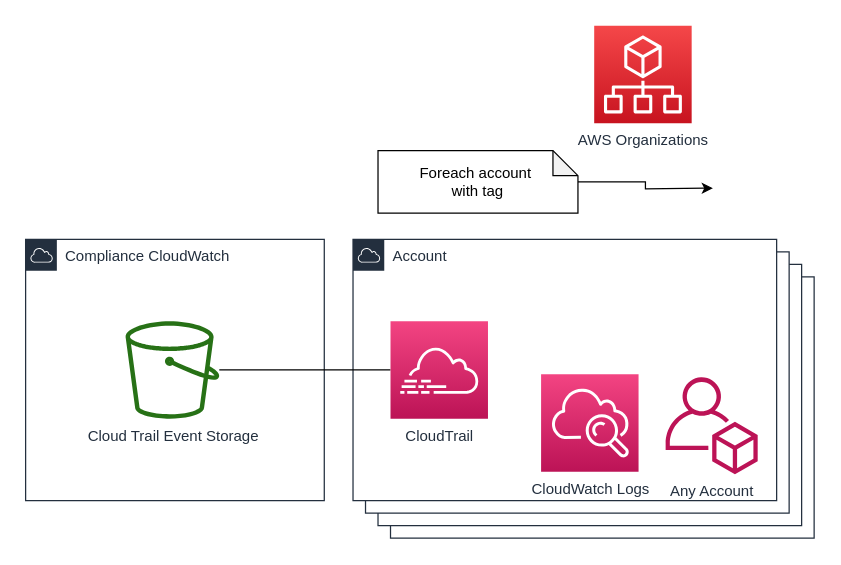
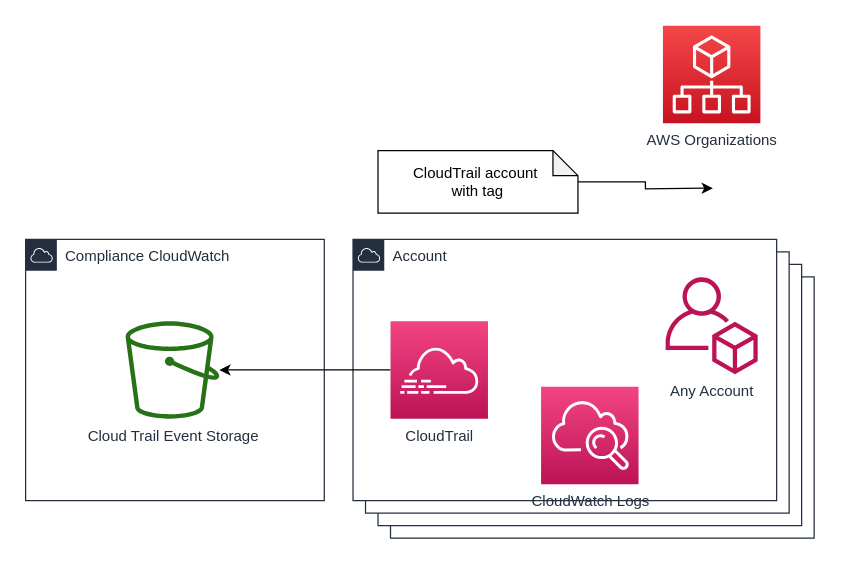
  <mxCell id="0" />
  <mxCell id="1" parent="0" />
  <mxCell id="2" value="Account" style="points=[[0,0],[0.25,0],[0.5,0],[0.75,0],[1,0],[1,0.25],[1,0.5],[1,0.75],[1,1],[0.75,1],[0.5,1],[0.25,1],[0,1],[0,0.75],[0,0.5],[0,0.25]];outlineConnect=0;gradientColor=none;html=1;whiteSpace=wrap;fontSize=12;fontStyle=0;shape=mxgraph.aws4.group;grIcon=mxgraph.aws4.group_aws_cloud;strokeColor=#232F3E;fillColor=#ffffff;verticalAlign=top;align=left;spacingLeft=30;fontColor=#232F3E;dashed=0;" parent="1" vertex="1"><mxGeometry x="312" y="221" width="339" height="209" as="geometry" /></mxCell>
  <mxCell id="3" value="Account" style="points=[[0,0],[0.25,0],[0.5,0],[0.75,0],[1,0],[1,0.25],[1,0.5],[1,0.75],[1,1],[0.75,1],[0.5,1],[0.25,1],[0,1],[0,0.75],[0,0.5],[0,0.25]];outlineConnect=0;gradientColor=none;html=1;whiteSpace=wrap;fontSize=12;fontStyle=0;shape=mxgraph.aws4.group;grIcon=mxgraph.aws4.group_aws_cloud;strokeColor=#232F3E;fillColor=#ffffff;verticalAlign=top;align=left;spacingLeft=30;fontColor=#232F3E;dashed=0;" parent="1" vertex="1"><mxGeometry x="302" y="211" width="339" height="209" as="geometry" /></mxCell>
  <mxCell id="4" value="Account" style="points=[[0,0],[0.25,0],[0.5,0],[0.75,0],[1,0],[1,0.25],[1,0.5],[1,0.75],[1,1],[0.75,1],[0.5,1],[0.25,1],[0,1],[0,0.75],[0,0.5],[0,0.25]];outlineConnect=0;gradientColor=none;html=1;whiteSpace=wrap;fontSize=12;fontStyle=0;shape=mxgraph.aws4.group;grIcon=mxgraph.aws4.group_aws_cloud;strokeColor=#232F3E;fillColor=#ffffff;verticalAlign=top;align=left;spacingLeft=30;fontColor=#232F3E;dashed=0;" parent="1" vertex="1"><mxGeometry x="292" y="201" width="339" height="209" as="geometry" /></mxCell>
  <mxCell id="5" value="Account" style="points=[[0,0],[0.25,0],[0.5,0],[0.75,0],[1,0],[1,0.25],[1,0.5],[1,0.75],[1,1],[0.75,1],[0.5,1],[0.25,1],[0,1],[0,0.75],[0,0.5],[0,0.25]];outlineConnect=0;gradientColor=none;html=1;whiteSpace=wrap;fontSize=12;fontStyle=0;shape=mxgraph.aws4.group;grIcon=mxgraph.aws4.group_aws_cloud;strokeColor=#232F3E;fillColor=#ffffff;verticalAlign=top;align=left;spacingLeft=30;fontColor=#232F3E;dashed=0;" parent="1" vertex="1"><mxGeometry x="282" y="191" width="339" height="209" as="geometry" /></mxCell>
  <mxCell id="6" style="edgeStyle=orthogonalEdgeStyle;rounded=0;orthogonalLoop=1;jettySize=auto;html=1;" parent="1" source="7" edge="1"><mxGeometry relative="1" as="geometry"><mxPoint x="570" y="150" as="targetPoint" /></mxGeometry></mxCell>
- <mxCell id="7" value="Foreach account&amp;nbsp;&lt;br&gt;with tag" style="shape=note;whiteSpace=wrap;html=1;backgroundOutline=1;darkOpacity=0.05;strokeColor=#000000;fillColor=#FFFFFF;size=20;" parent="1" vertex="1"><mxGeometry x="302" y="120" width="160" height="50" as="geometry" /></mxCell>
- <mxCell id="8" value="Any Account" style="outlineConnect=0;fontColor=#232F3E;gradientColor=none;fillColor=#BC1356;strokeColor=none;dashed=0;verticalLabelPosition=bottom;verticalAlign=top;align=center;html=1;fontSize=12;fontStyle=0;aspect=fixed;pointerEvents=1;shape=mxgraph.aws4.organizations_account;" parent="1" vertex="1"><mxGeometry x="532" y="301" width="74" height="78" as="geometry" /></mxCell>
- <mxCell id="9" value="AWS Organizations&lt;br&gt;" style="outlineConnect=0;fontColor=#232F3E;gradientColor=#F54749;gradientDirection=north;fillColor=#C7131F;strokeColor=#ffffff;dashed=0;verticalLabelPosition=bottom;verticalAlign=top;align=center;html=1;fontSize=12;fontStyle=0;aspect=fixed;shape=mxgraph.aws4.resourceIcon;resIcon=mxgraph.aws4.organizations;" parent="1" vertex="1"><mxGeometry x="475" y="20" width="78" height="78" as="geometry" /></mxCell>
+ <mxCell id="7" value="CloudTrail account&amp;nbsp;&lt;br&gt;with tag" style="shape=note;whiteSpace=wrap;html=1;backgroundOutline=1;darkOpacity=0.05;strokeColor=#000000;fillColor=#FFFFFF;size=20;" parent="1" vertex="1"><mxGeometry x="302" y="120" width="160" height="50" as="geometry" /></mxCell>
+ <mxCell id="8" value="Any Account" style="outlineConnect=0;fontColor=#232F3E;gradientColor=none;fillColor=#BC1356;strokeColor=none;dashed=0;verticalLabelPosition=bottom;verticalAlign=top;align=center;html=1;fontSize=12;fontStyle=0;aspect=fixed;pointerEvents=1;shape=mxgraph.aws4.organizations_account;" parent="1" vertex="1"><mxGeometry x="532" y="221" width="74" height="78" as="geometry" /></mxCell>
+ <mxCell id="9" value="AWS Organizations&lt;br&gt;" style="outlineConnect=0;fontColor=#232F3E;gradientColor=#F54749;gradientDirection=north;fillColor=#C7131F;strokeColor=#ffffff;dashed=0;verticalLabelPosition=bottom;verticalAlign=top;align=center;html=1;fontSize=12;fontStyle=0;aspect=fixed;shape=mxgraph.aws4.resourceIcon;resIcon=mxgraph.aws4.organizations;" parent="1" vertex="1"><mxGeometry x="530" y="20" width="78" height="78" as="geometry" /></mxCell>
  <mxCell id="10" value="Compliance CloudWatch" style="points=[[0,0],[0.25,0],[0.5,0],[0.75,0],[1,0],[1,0.25],[1,0.5],[1,0.75],[1,1],[0.75,1],[0.5,1],[0.25,1],[0,1],[0,0.75],[0,0.5],[0,0.25]];outlineConnect=0;gradientColor=none;html=1;whiteSpace=wrap;fontSize=12;fontStyle=0;shape=mxgraph.aws4.group;grIcon=mxgraph.aws4.group_aws_cloud;strokeColor=#232F3E;fillColor=#ffffff;verticalAlign=top;align=left;spacingLeft=30;fontColor=#232F3E;dashed=0;" vertex="1" parent="1"><mxGeometry x="20" y="191" width="239" height="209" as="geometry" /></mxCell>
  <mxCell id="11" value="Cloud Trail Event Storage" style="outlineConnect=0;fontColor=#232F3E;gradientColor=none;fillColor=#277116;strokeColor=none;dashed=0;verticalLabelPosition=bottom;verticalAlign=top;align=center;html=1;fontSize=12;fontStyle=0;aspect=fixed;pointerEvents=1;shape=mxgraph.aws4.bucket;shadow=0;" vertex="1" parent="1"><mxGeometry x="100" y="256.5" width="75" height="78" as="geometry" /></mxCell>
- <mxCell id="12" style="edgeStyle=orthogonalEdgeStyle;rounded=0;orthogonalLoop=1;jettySize=auto;html=1;endArrow=none;" edge="1" parent="1" source="13" target="11"><mxGeometry relative="1" as="geometry" /></mxCell>
+ <mxCell id="12" style="edgeStyle=orthogonalEdgeStyle;rounded=0;orthogonalLoop=1;jettySize=auto;html=1;" edge="1" parent="1" source="13" target="11"><mxGeometry relative="1" as="geometry" /></mxCell>
  <mxCell id="13" value="CloudTrail" style="outlineConnect=0;fontColor=#232F3E;gradientColor=#F34482;gradientDirection=north;fillColor=#BC1356;strokeColor=#ffffff;dashed=0;verticalLabelPosition=bottom;verticalAlign=top;align=center;html=1;fontSize=12;fontStyle=0;aspect=fixed;shape=mxgraph.aws4.resourceIcon;resIcon=mxgraph.aws4.cloudtrail;shadow=0;" vertex="1" parent="1"><mxGeometry x="312" y="256.5" width="78" height="78" as="geometry" /></mxCell>
- <mxCell id="14" value="CloudWatch Logs" style="outlineConnect=0;fontColor=#232F3E;gradientColor=#F34482;gradientDirection=north;fillColor=#BC1356;strokeColor=#ffffff;dashed=0;verticalLabelPosition=bottom;verticalAlign=top;align=center;html=1;fontSize=12;fontStyle=0;aspect=fixed;shape=mxgraph.aws4.resourceIcon;resIcon=mxgraph.aws4.cloudwatch;shadow=0;" vertex="1" parent="1"><mxGeometry x="432.5" y="299" width="78" height="78" as="geometry" /></mxCell>
+ <mxCell id="14" value="CloudWatch Logs" style="outlineConnect=0;fontColor=#232F3E;gradientColor=#F34482;gradientDirection=north;fillColor=#BC1356;strokeColor=#ffffff;dashed=0;verticalLabelPosition=bottom;verticalAlign=top;align=center;html=1;fontSize=12;fontStyle=0;aspect=fixed;shape=mxgraph.aws4.resourceIcon;resIcon=mxgraph.aws4.cloudwatch;shadow=0;" vertex="1" parent="1"><mxGeometry x="432.5" y="309" width="78" height="78" as="geometry" /></mxCell>
